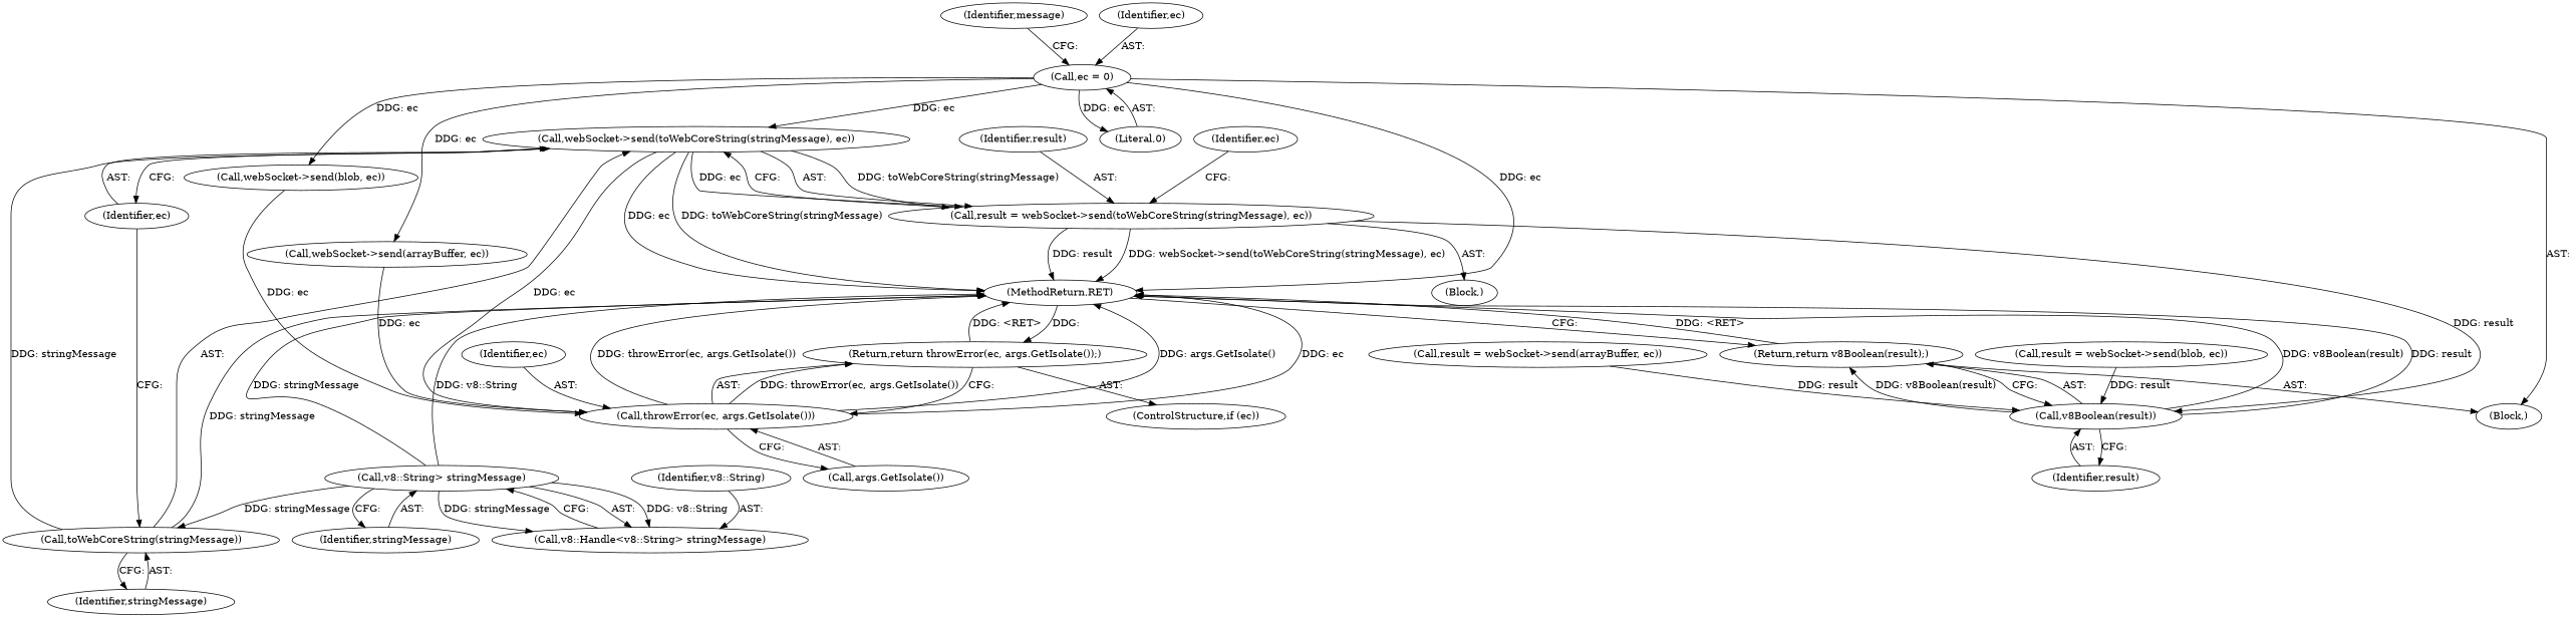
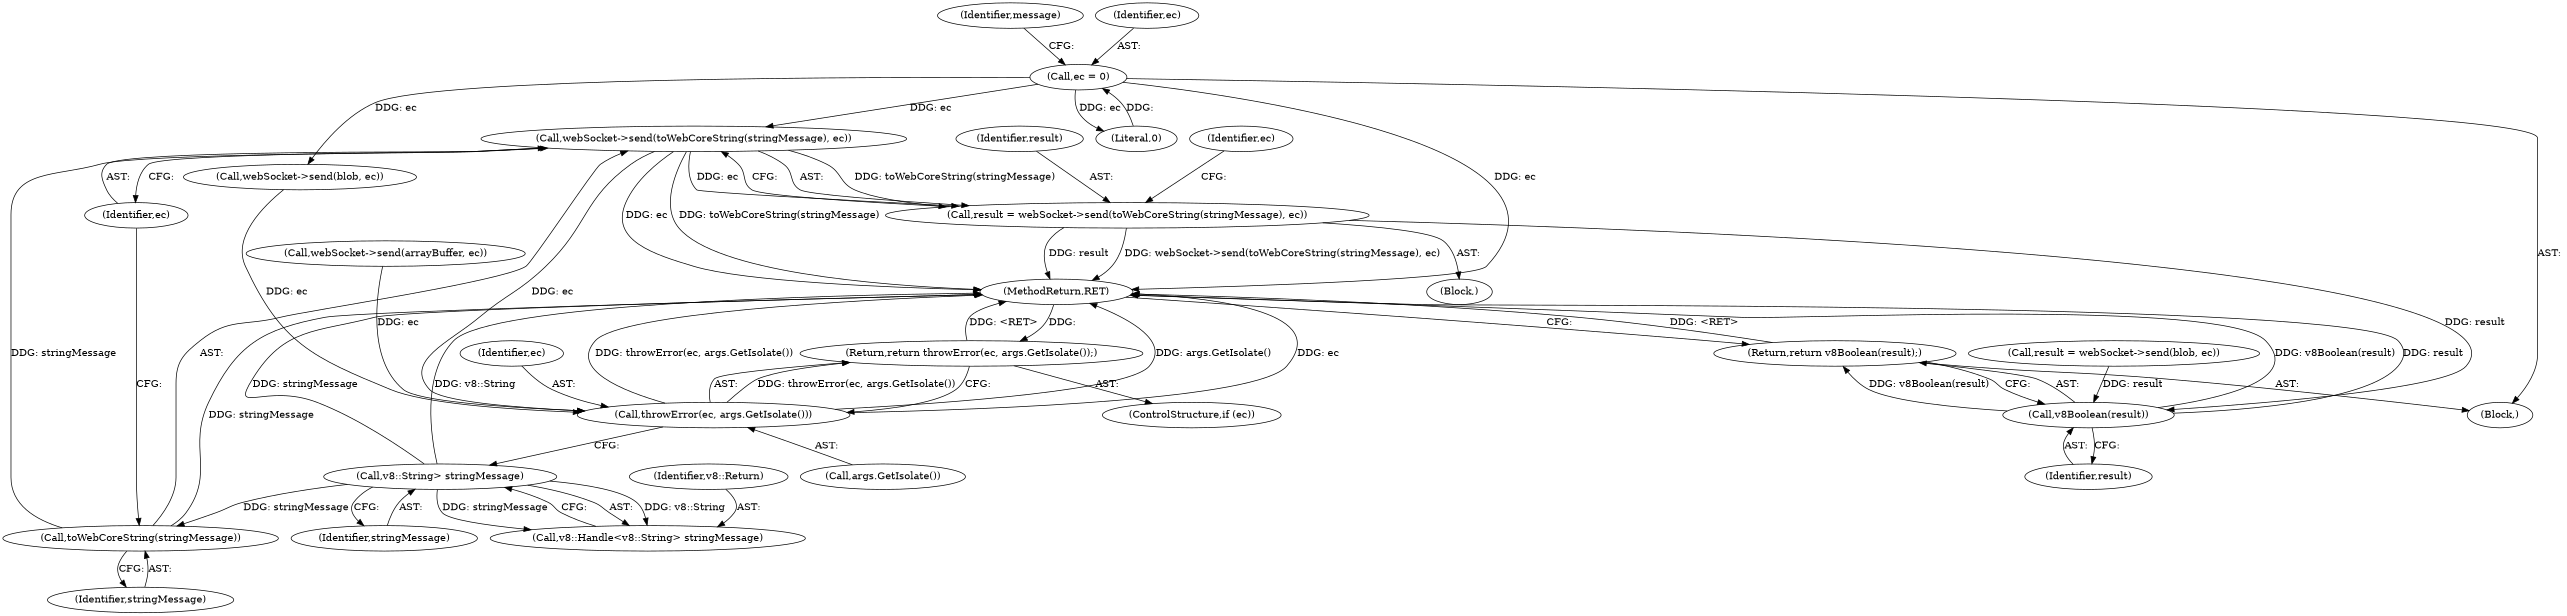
  digraph {
    n1 [label="(Call,webSocket->send(toWebCoreString(stringMessage), ec))"]
    n2 [label="(Call,result = webSocket->send(toWebCoreString(stringMessage), ec))"]
    n3 [label="(Call,throwError(ec, args.GetIsolate()))"]
    n4 [label="(Identifier,ec)"]
    n5 [label="(MethodReturn,RET)"]
    n6 [label="(Call,v8Boolean(result))"]
    n7 [label="(Block,)"]
    n8 [label="(Return,return throwError(ec, args.GetIsolate());)"]
    n9 [label="(Call,args.GetIsolate())"]
    n10 [label="(Call,toWebCoreString(stringMessage))"]
    n11 [label="(Return,return v8Boolean(result);)"]
    n12 [label="(Identifier,stringMessage)"]
    n13 [label="(Call,v8::String> stringMessage)"]
    n14 [label="(Identifier,stringMessage)"]
    n15 [label="(Call,v8::Handle<v8::String> stringMessage)"]
    n16 [label="(Call,ec = 0)"]
    n17 [label="(Block,)"]
    n18 [label="(Call,webSocket->send(blob, ec))"]
    n19 [label="(Literal,0)"]
    n20 [label="(Call,webSocket->send(arrayBuffer, ec))"]
    n21 [label="(Identifier,result)"]
    n22 [label="(ControlStructure,if (ec))"]
    n23 [label="(Identifier,result)"]
-   n24 [label="(Identifier,v8::String)"]
+   n24 [label="(Identifier,v8::Return)"]
    n25 [label="(Identifier,message)"]
    n26 [label="(Identifier,ec)"]
-   n27 [label="(Call,result = webSocket->send(arrayBuffer, ec))"]
    n28 [label="(Identifier,ec)"]
    n29 [label="(Identifier,ec)"]
    n30 [label="(Call,result = webSocket->send(blob, ec))"]
    n1 -> n2 [label="AST: "]
    n1 -> n2 [label="DDG: toWebCoreString(stringMessage)"]
    n1 -> n2 [label="DDG: ec"]
    n1 -> n3 [label="DDG: ec"]
    n1 -> n4 [label="CFG: "]
    n1 -> n5 [label="DDG: toWebCoreString(stringMessage)"]
    n1 -> n5 [label="DDG: ec"]
    n2 -> n1 [label="CFG: "]
    n2 -> n5 [label="DDG: webSocket->send(toWebCoreString(stringMessage), ec)"]
    n2 -> n5 [label="DDG: result"]
    n2 -> n6 [label="DDG: result"]
    n2 -> n7 [label="AST: "]
    n3 -> n5 [label="DDG: ec"]
    n3 -> n5 [label="DDG: throwError(ec, args.GetIsolate())"]
    n3 -> n5 [label="DDG: args.GetIsolate()"]
    n3 -> n8 [label="AST: "]
    n3 -> n8 [label="DDG: throwError(ec, args.GetIsolate())"]
-   n3 -> n9 [label="CFG: "]
+   n3 -> n13 [label="CFG: "]
    n4 -> n1 [label="AST: "]
    n4 -> n10 [label="CFG: "]
    n5 -> n8 [label="DDG: "]
    n5 -> n11 [label="CFG: "]
    n6 -> n5 [label="DDG: v8Boolean(result)"]
    n6 -> n5 [label="DDG: result"]
    n6 -> n11 [label="AST: "]
    n6 -> n11 [label="DDG: v8Boolean(result)"]
    n6 -> n21 [label="CFG: "]
    n8 -> n3 [label="CFG: "]
    n8 -> n5 [label="DDG: <RET>"]
    n8 -> n22 [label="AST: "]
    n9 -> n3 [label="AST: "]
    n10 -> n1 [label="AST: "]
    n10 -> n1 [label="DDG: stringMessage"]
    n10 -> n5 [label="DDG: stringMessage"]
    n10 -> n12 [label="CFG: "]
    n11 -> n5 [label="DDG: <RET>"]
    n11 -> n6 [label="CFG: "]
    n11 -> n17 [label="AST: "]
    n12 -> n10 [label="AST: "]
    n13 -> n5 [label="DDG: v8::String"]
    n13 -> n5 [label="DDG: stringMessage"]
    n13 -> n10 [label="DDG: stringMessage"]
    n13 -> n14 [label="CFG: "]
    n13 -> n15 [label="AST: "]
    n13 -> n15 [label="DDG: v8::String"]
    n13 -> n15 [label="DDG: stringMessage"]
    n14 -> n13 [label="AST: "]
    n15 -> n13 [label="CFG: "]
    n16 -> n1 [label="DDG: ec"]
    n16 -> n5 [label="DDG: ec"]
    n16 -> n17 [label="AST: "]
    n16 -> n18 [label="DDG: ec"]
    n16 -> n19 [label="DDG: ec"]
-   n16 -> n20 [label="DDG: ec"]
    n18 -> n3 [label="DDG: ec"]
-   n19 -> n16 [label="AST: "]
+   n19 -> n16 [label="DDG: "]
    n20 -> n3 [label="DDG: ec"]
    n21 -> n6 [label="AST: "]
    n23 -> n2 [label="AST: "]
    n24 -> n15 [label="AST: "]
    n25 -> n16 [label="CFG: "]
    n26 -> n2 [label="CFG: "]
-   n27 -> n6 [label="DDG: result"]
    n28 -> n16 [label="AST: "]
    n29 -> n3 [label="AST: "]
    n30 -> n6 [label="DDG: result"]
  }
